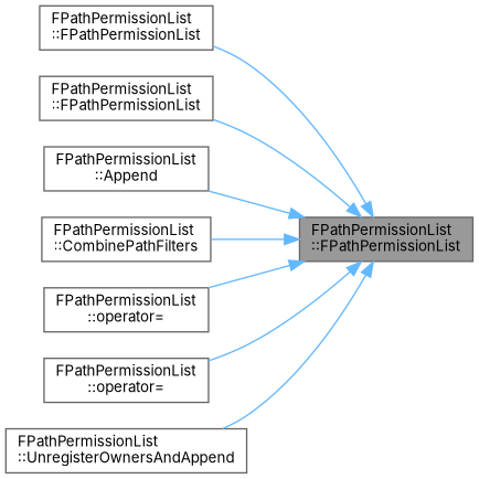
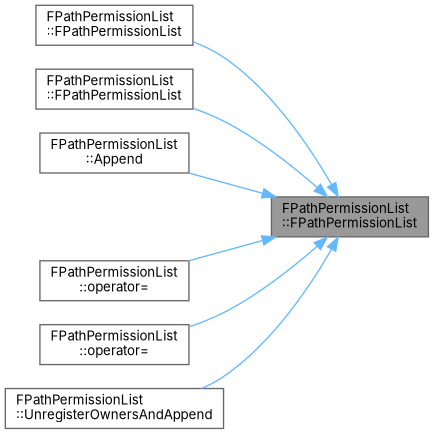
  digraph {
    rankdir=RL
    fontname=Inter
    node [color=grey40 fillcolor=white fontname=Inter fontsize=10 shape=box style=filled]
    edge [color=steelblue1 dir=back fontname=Inter fontsize=10 labelfontname=Helvetica labelfontsize=10 style=solid]
    n1 [color=gray40 fillcolor=grey60 fontcolor=black height=0.2 label="FPathPermissionList\l::FPathPermissionList" width=0.4]
    n2 [height=0.2 label="FPathPermissionList\l::FPathPermissionList" width=0.4]
    n3 [height=0.2 label="FPathPermissionList\l::FPathPermissionList" width=0.4]
    n4 [height=0.2 label="FPathPermissionList\l::Append" width=0.4]
-   n5 [height=0.2 label="FPathPermissionList\l::CombinePathFilters" width=0.4]
    n6 [height=0.2 label="FPathPermissionList\l::operator=" width=0.4]
    n7 [height=0.2 label="FPathPermissionList\l::operator=" width=0.4]
    n8 [height=0.2 label="FPathPermissionList\l::UnregisterOwnersAndAppend" width=0.4]
    n1 -> n2
    n1 -> n3
    n1 -> n4
-   n1 -> n5
    n1 -> n6
    n1 -> n7
    n1 -> n8
  }
